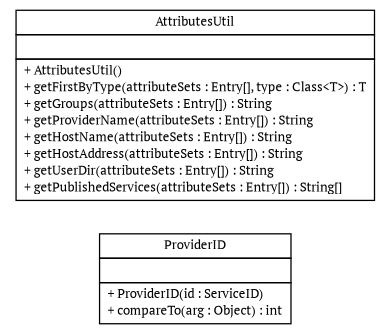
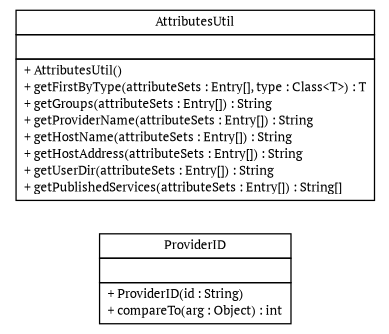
  digraph {
    nodesep=0.25
    ranksep=0.5
    rankdir=LR
    fontname="PT Serif"
    node [fontcolor=black fontname="PT Serif" fontsize=10.0 shape=plaintext]
-   n1 [label=<<table title="sorcer.jini.lookup.ProviderID" border="0" cellborder="1" cellspacing="0" cellpadding="2" port="p" href="./ProviderID.html"> 		<tr><td><table border="0" cellspacing="0" cellpadding="1"> <tr><td align="center" balign="center"> ProviderID </td></tr> 		</table></td></tr> 		<tr><td><table border="0" cellspacing="0" cellpadding="1"> <tr><td align="left" balign="left">  </td></tr> 		</table></td></tr> 		<tr><td><table border="0" cellspacing="0" cellpadding="1"> <tr><td align="left" balign="left"> + ProviderID(id : ServiceID) </td></tr> <tr><td align="left" balign="left"> + compareTo(arg : Object) : int </td></tr> 		</table></td></tr> 		</table>>]
+   n1 [label=<<table title="sorcer.jini.lookup.ProviderID" border="0" cellborder="1" cellspacing="0" cellpadding="2" port="p" href="./ProviderID.html"> 		<tr><td><table border="0" cellspacing="0" cellpadding="1"> <tr><td align="center" balign="center"> ProviderID </td></tr> 		</table></td></tr> 		<tr><td><table border="0" cellspacing="0" cellpadding="1"> <tr><td align="left" balign="left">  </td></tr> 		</table></td></tr> 		<tr><td><table border="0" cellspacing="0" cellpadding="1"> <tr><td align="left" balign="left"> + ProviderID(id : String) </td></tr> <tr><td align="left" balign="left"> + compareTo(arg : Object) : int </td></tr> 		</table></td></tr> 		</table>>]
    n2 [label=<<table title="sorcer.jini.lookup.AttributesUtil" border="0" cellborder="1" cellspacing="0" cellpadding="2" port="p" href="./AttributesUtil.html"> 		<tr><td><table border="0" cellspacing="0" cellpadding="1"> <tr><td align="center" balign="center"> AttributesUtil </td></tr> 		</table></td></tr> 		<tr><td><table border="0" cellspacing="0" cellpadding="1"> <tr><td align="left" balign="left">  </td></tr> 		</table></td></tr> 		<tr><td><table border="0" cellspacing="0" cellpadding="1"> <tr><td align="left" balign="left"> + AttributesUtil() </td></tr> <tr><td align="left" balign="left"> + getFirstByType(attributeSets : Entry[], type : Class&lt;T&gt;) : T </td></tr> <tr><td align="left" balign="left"> + getGroups(attributeSets : Entry[]) : String </td></tr> <tr><td align="left" balign="left"> + getProviderName(attributeSets : Entry[]) : String </td></tr> <tr><td align="left" balign="left"> + getHostName(attributeSets : Entry[]) : String </td></tr> <tr><td align="left" balign="left"> + getHostAddress(attributeSets : Entry[]) : String </td></tr> <tr><td align="left" balign="left"> + getUserDir(attributeSets : Entry[]) : String </td></tr> <tr><td align="left" balign="left"> + getPublishedServices(attributeSets : Entry[]) : String[] </td></tr> 		</table></td></tr> 		</table>>]
  }
